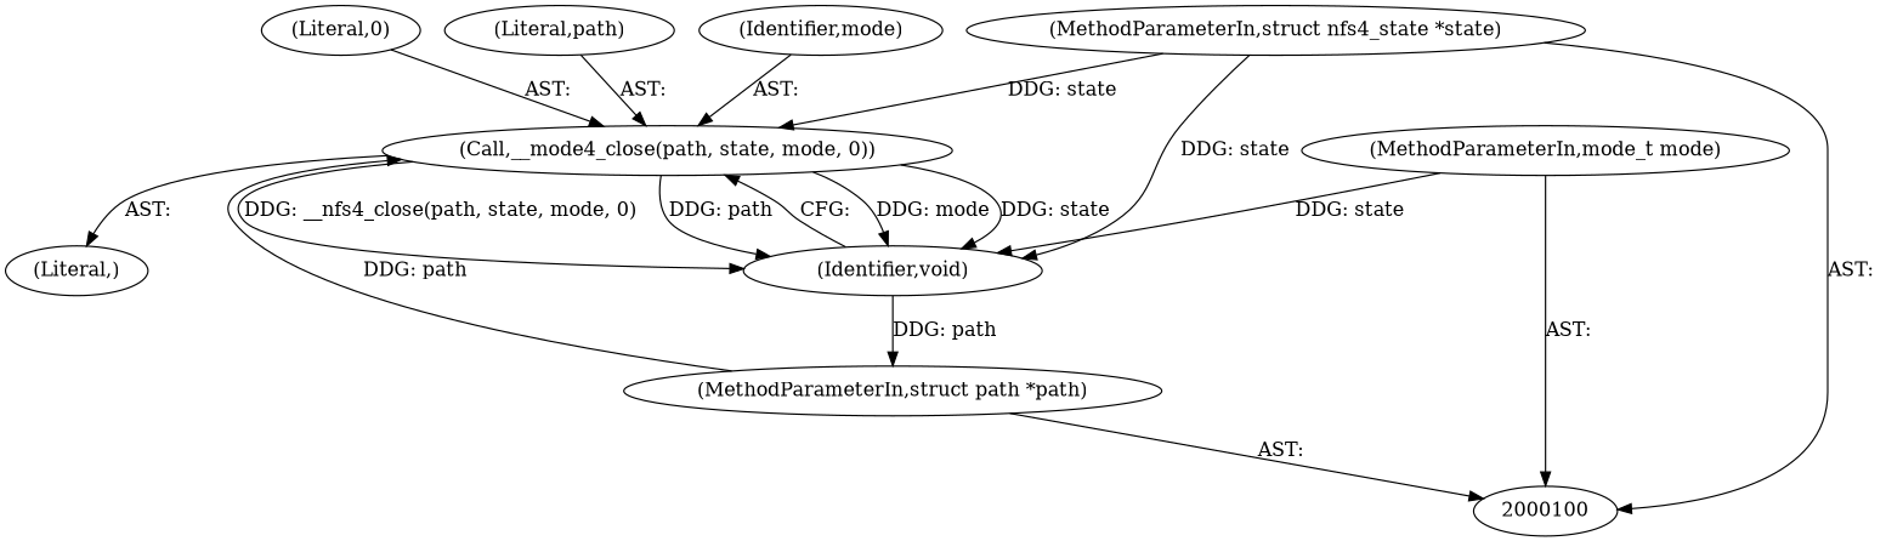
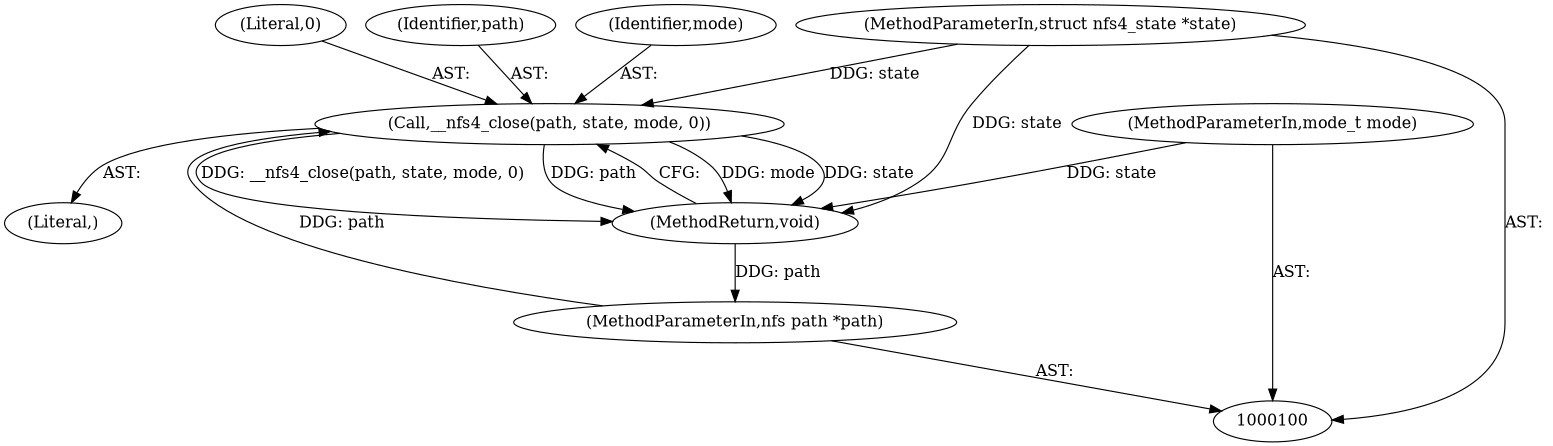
  digraph {
-   n1 [label="(Call,__mode4_close(path, state, mode, 0))"]
-   n2 [label="(Identifier,void)"]
+   n1 [label="(Call,__nfs4_close(path, state, mode, 0))"]
+   n2 [label="(MethodReturn,void)"]
    n3 [label="(Literal,)"]
-   n4 [label="(MethodParameterIn,struct path *path)"]
+   n4 [label="(MethodParameterIn,nfs path *path)"]
    n5 [label="(Literal,0)"]
-   1000100 [label=2000100]
+   1000100
    n7 [label="(MethodParameterIn,struct nfs4_state *state)"]
    n8 [label="(MethodParameterIn,mode_t mode)"]
-   n9 [label="(Literal,path)"]
+   n9 [label="(Identifier,path)"]
    n10 [label="(Identifier,mode)"]
    n1 -> n2 [label="DDG: mode"]
    n1 -> n2 [label="DDG: state"]
    n1 -> n2 [label="DDG: __nfs4_close(path, state, mode, 0)"]
    n1 -> n2 [label="DDG: path"]
    n1 -> n3 [label="AST: "]
    n2 -> n1 [label="CFG: "]
    n2 -> n4 [label="DDG: path"]
    n4 -> n1 [label="DDG: path"]
    n4 -> 1000100 [label="AST: "]
    n5 -> n1 [label="AST: "]
    n7 -> n1 [label="DDG: state"]
    n7 -> n2 [label="DDG: state"]
    n7 -> 1000100 [label="AST: "]
    n8 -> n2 [label="DDG: state"]
    n8 -> 1000100 [label="AST: "]
    n9 -> n1 [label="AST: "]
    n10 -> n1 [label="AST: "]
  }
